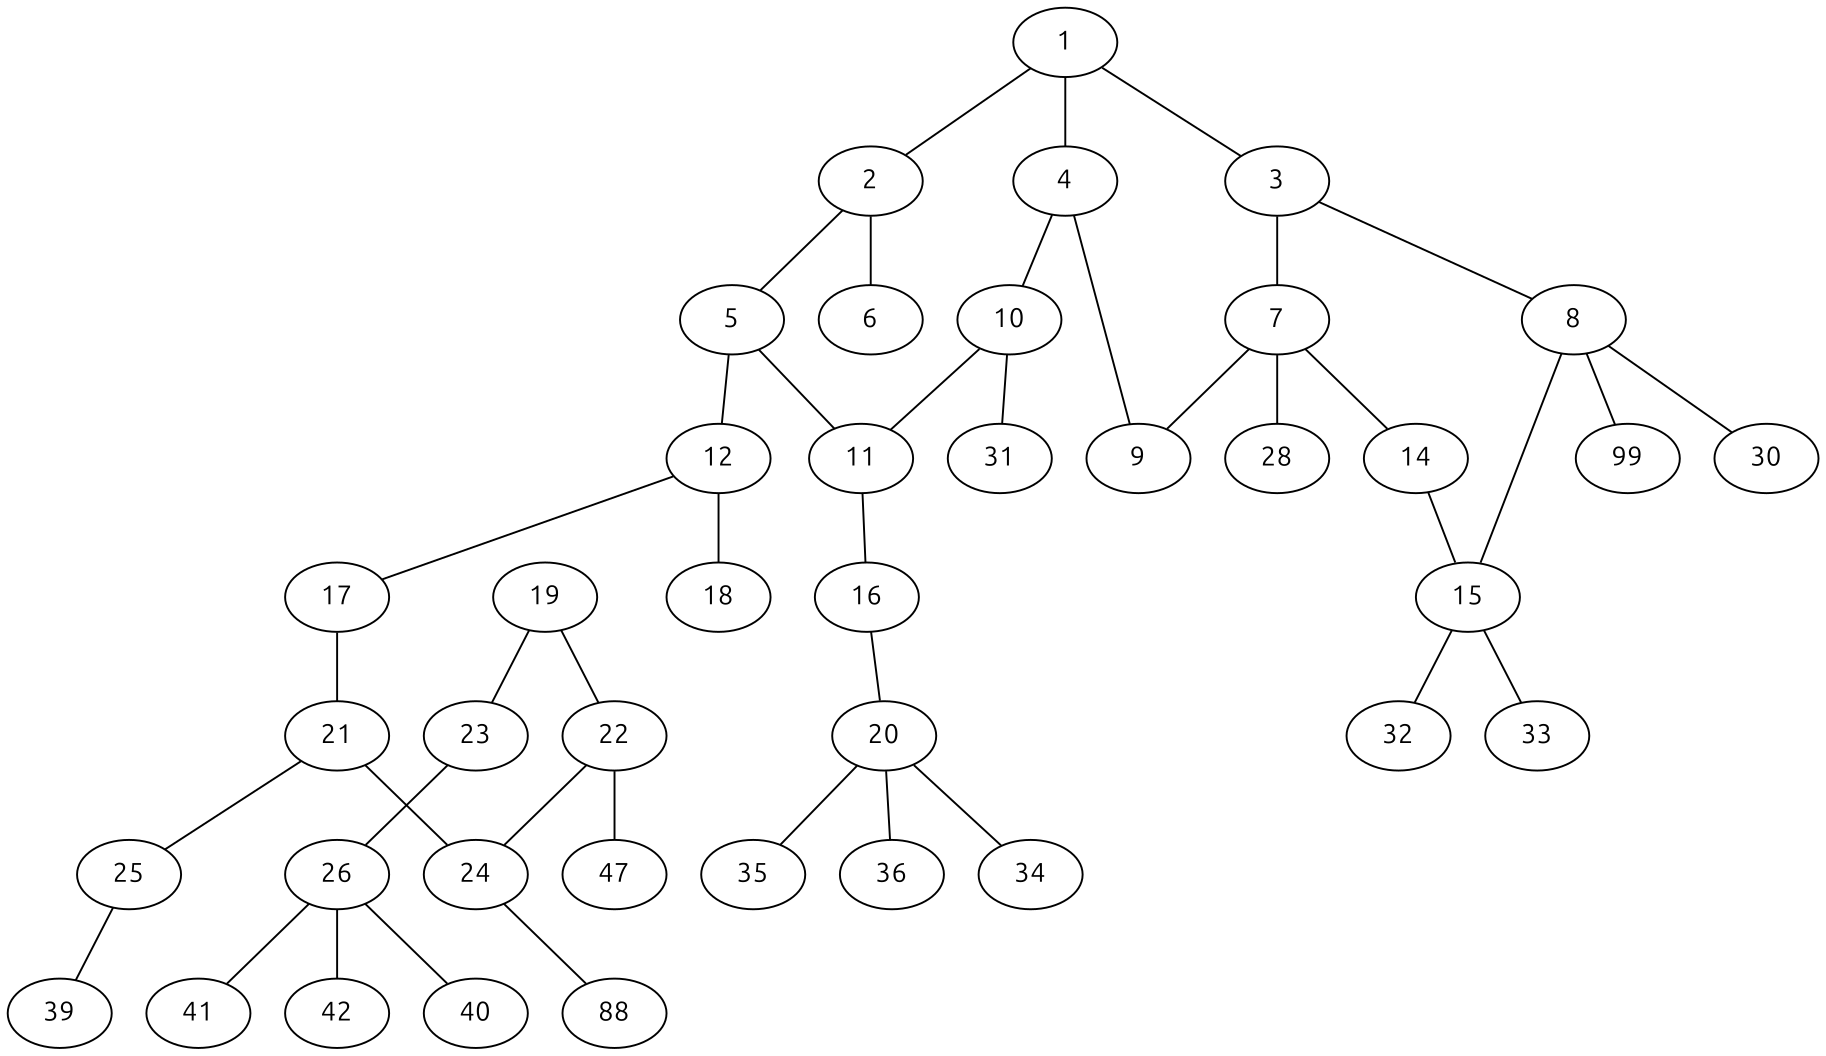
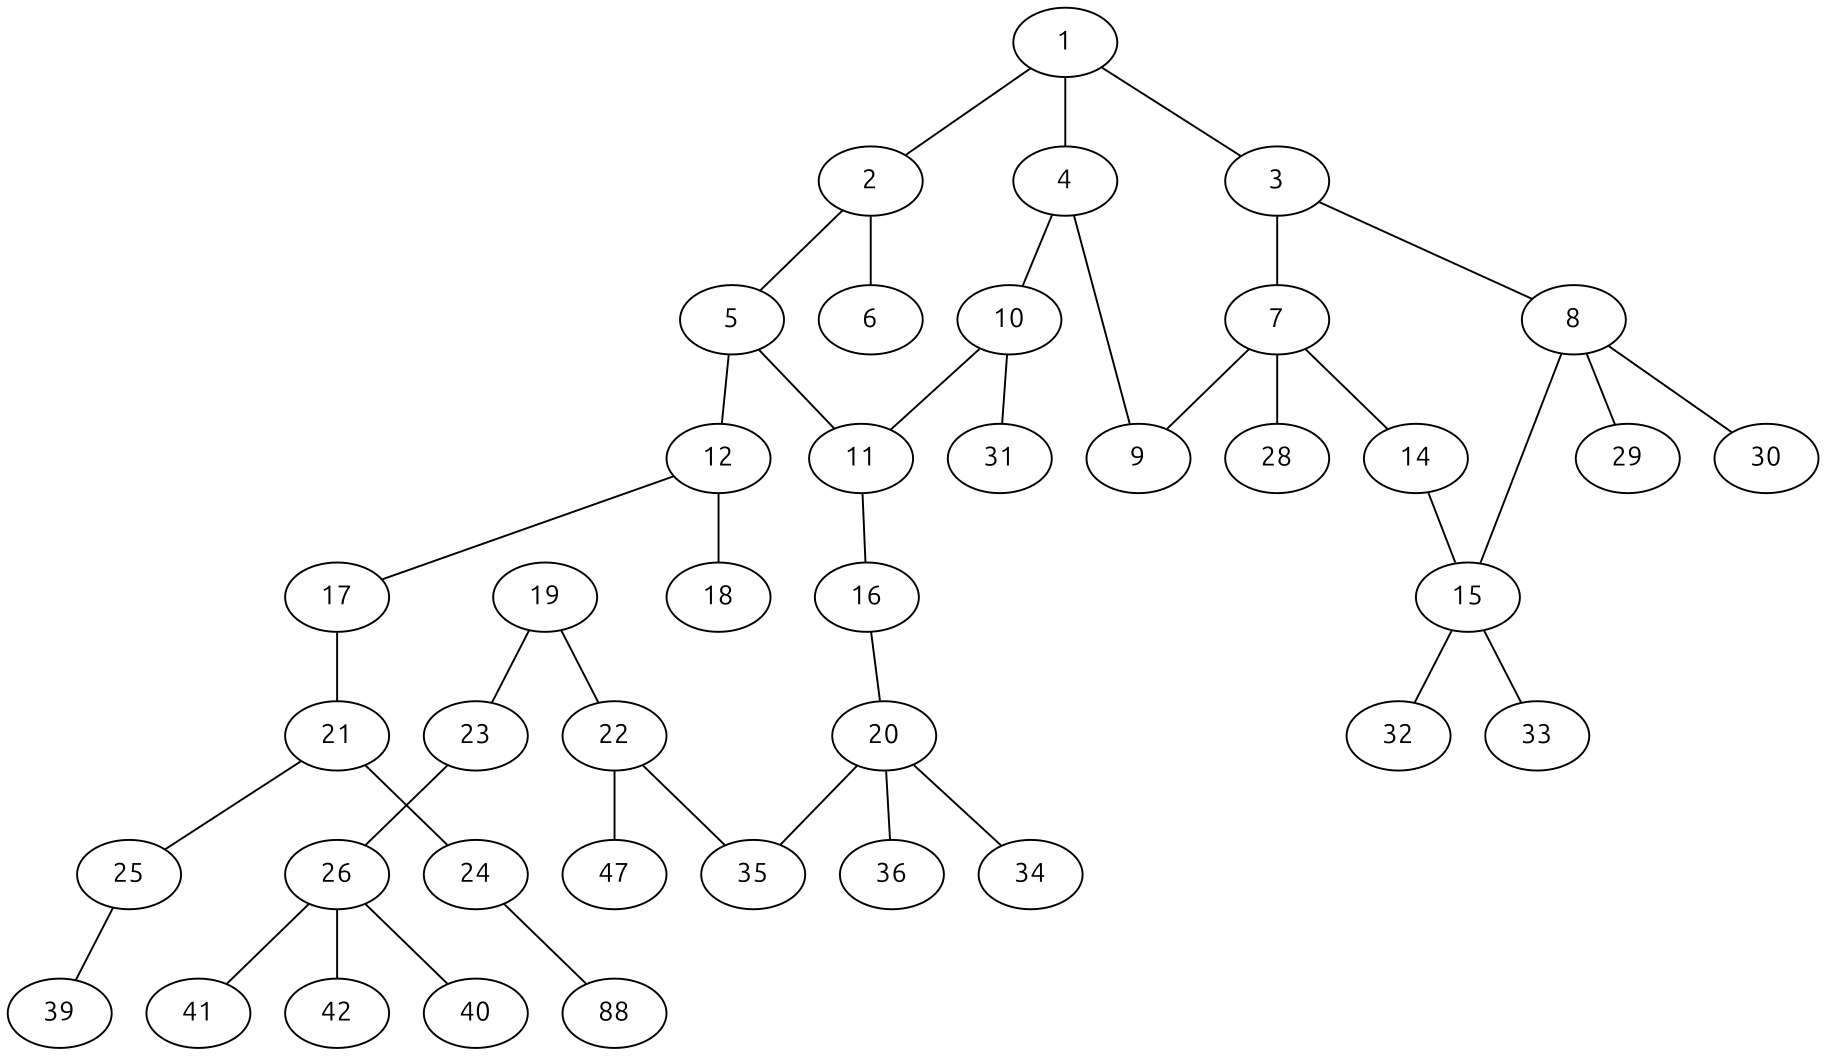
  graph {
    fontname=Ubuntu
    node [chem=C fontname=Ubuntu]
    edge [fontname=Ubuntu valence=1]
    1
    2
    3
    4
    5
    6 [chem=O]
    7
    8
    9 [chem=O]
    10
    11
    12
    14 [chem=O]
    28 [chem=H]
    15
-   29 [chem=H label=99]
+   29 [chem=H]
    30 [chem=H]
    31 [chem=H]
    16 [chem=O]
    17
    18 [chem=O]
    32 [chem=H]
    33 [chem=H]
    20
    21
    19
    22
    23 [chem=O]
    34 [chem=H]
    35 [chem=H]
    36 [chem=H]
    24
    25 [chem=O]
    n34 [chem=H label=47]
    26
    n36 [chem=H label=88]
    39 [chem=H]
    40 [chem=H]
    41 [chem=H]
    42 [chem=H]
    1 -- 2
    1 -- 3
    1 -- 4 [valence=2]
    2 -- 5 [valence=2]
    2 -- 6
    3 -- 7
    3 -- 8
    4 -- 9
    4 -- 10
    5 -- 11
    5 -- 12
    7 -- 9
    7 -- 14
    7 -- 28
    8 -- 15
    8 -- 29
    8 -- 30
    10 -- 11 [valence=2]
    10 -- 31
    11 -- 16
    12 -- 17
    12 -- 18 [valence=2]
    14 -- 15
    15 -- 32
    15 -- 33
    16 -- 20
    17 -- 21
    20 -- 34
    20 -- 35
    20 -- 36
    21 -- 24 [valence=2]
    21 -- 25
    19 -- 22 [valence=2]
    19 -- 23
-   22 -- 24
+   22 -- 35
    22 -- n34
    23 -- 26
    24 -- n36
    25 -- 39
    26 -- 40
    26 -- 41
    26 -- 42
  }
